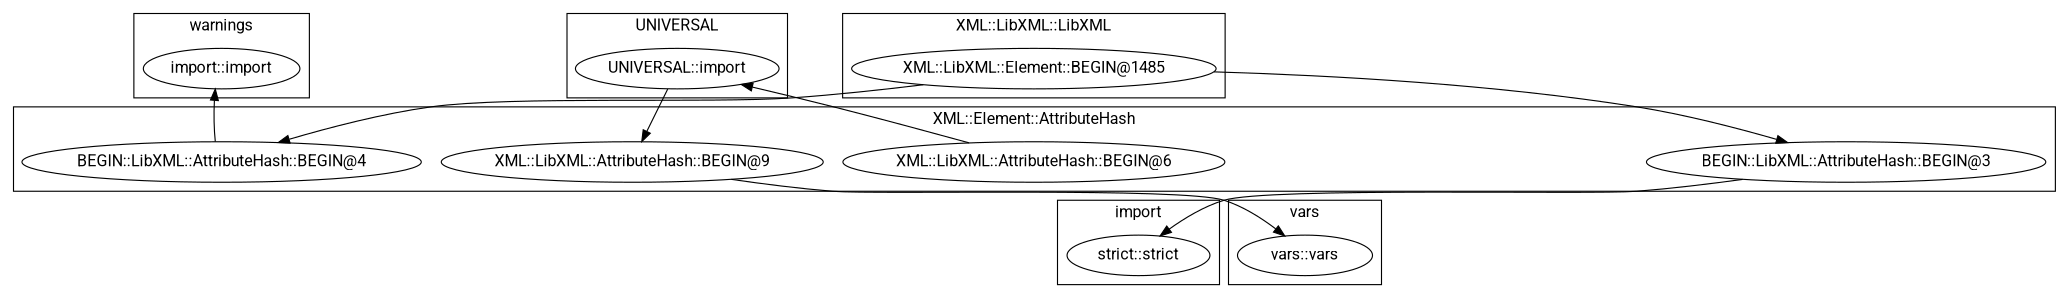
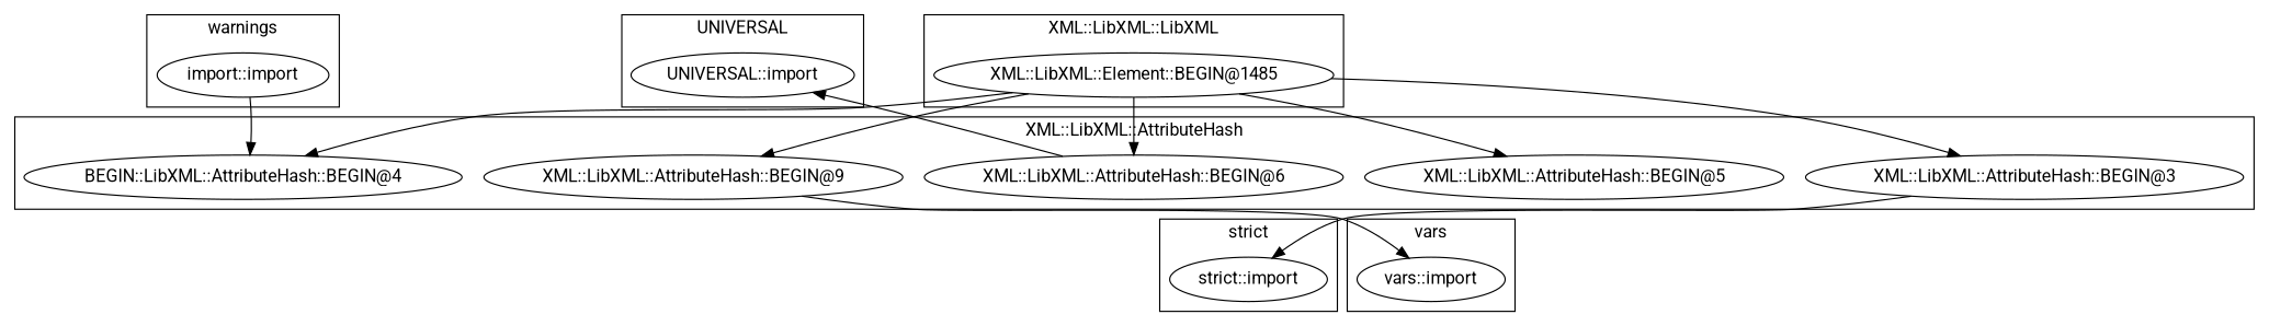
  digraph {
    fontname=Roboto
    node [fontname=Roboto]
    edge [fontname=Roboto]
    n1 [label="import::import"]
    "UNIVERSAL::import"
    n3 [label="XML::LibXML::Element::BEGIN@1485"]
-   "XML::LibXML::AttributeHash::BEGIN@3" [label="BEGIN::LibXML::AttributeHash::BEGIN@3"]
+   "XML::LibXML::AttributeHash::BEGIN@5"
+   "XML::LibXML::AttributeHash::BEGIN@3"
    n6 [label="BEGIN::LibXML::AttributeHash::BEGIN@4"]
    "XML::LibXML::AttributeHash::BEGIN@9"
    "XML::LibXML::AttributeHash::BEGIN@6"
-   "vars::import" [label="vars::vars"]
-   "strict::import" [label="strict::strict"]
+   "vars::import"
+   "strict::import"
    subgraph cluster_1 {
      label=warnings
      n1
    }
    subgraph cluster_2 {
      label=UNIVERSAL
      "UNIVERSAL::import"
    }
    subgraph cluster_3 {
      label="XML::LibXML::LibXML"
      n3
    }
    subgraph cluster_4 {
-     label="XML::Element::AttributeHash"
+     label="XML::LibXML::AttributeHash"
+     "XML::LibXML::AttributeHash::BEGIN@5"
      "XML::LibXML::AttributeHash::BEGIN@3"
      n6
      "XML::LibXML::AttributeHash::BEGIN@9"
      "XML::LibXML::AttributeHash::BEGIN@6"
    }
    subgraph cluster_5 {
      label=vars
      "vars::import"
    }
    subgraph cluster_6 {
-     label=import
+     label="strict"
      "strict::import"
    }
+   n3 -> "XML::LibXML::AttributeHash::BEGIN@5"
    n3 -> "XML::LibXML::AttributeHash::BEGIN@3"
    n3 -> n6
-   "UNIVERSAL::import" -> "XML::LibXML::AttributeHash::BEGIN@9"
+   n3 -> "XML::LibXML::AttributeHash::BEGIN@9"
+   n3 -> "XML::LibXML::AttributeHash::BEGIN@6"
    "XML::LibXML::AttributeHash::BEGIN@3" -> "strict::import"
-   n6 -> n1
+   n1 -> n6
    "XML::LibXML::AttributeHash::BEGIN@9" -> "vars::import"
    "XML::LibXML::AttributeHash::BEGIN@6" -> "UNIVERSAL::import"
  }
